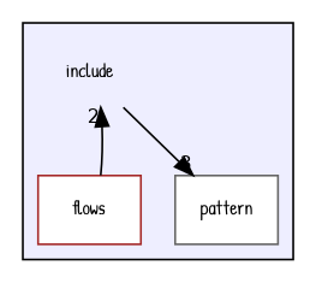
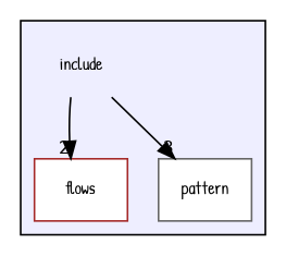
  digraph {
    compound=true
    fontname="Patrick Hand"
    node [color=brown fontname="Patrick Hand" fontsize=10 shape=box fillcolor=white style=filled]
    edge [fontname="Patrick Hand" labeldistance=1.5 labelfontname=Helvetica labelfontsize=10]
    n1 [label=include shape=plaintext fillcolor="" style=""]
    n2 [label=flows]
    n3 [color=gray40 label=pattern]
    subgraph cluster_1 {
      bgcolor="#eeeeff"
      pencolor=black
      n1
      n2
      n3
    }
-   n2 -> n1 [headlabel=2]
+   n1 -> n2 [headlabel=2]
    n1 -> n3 [headlabel=3]
  }
